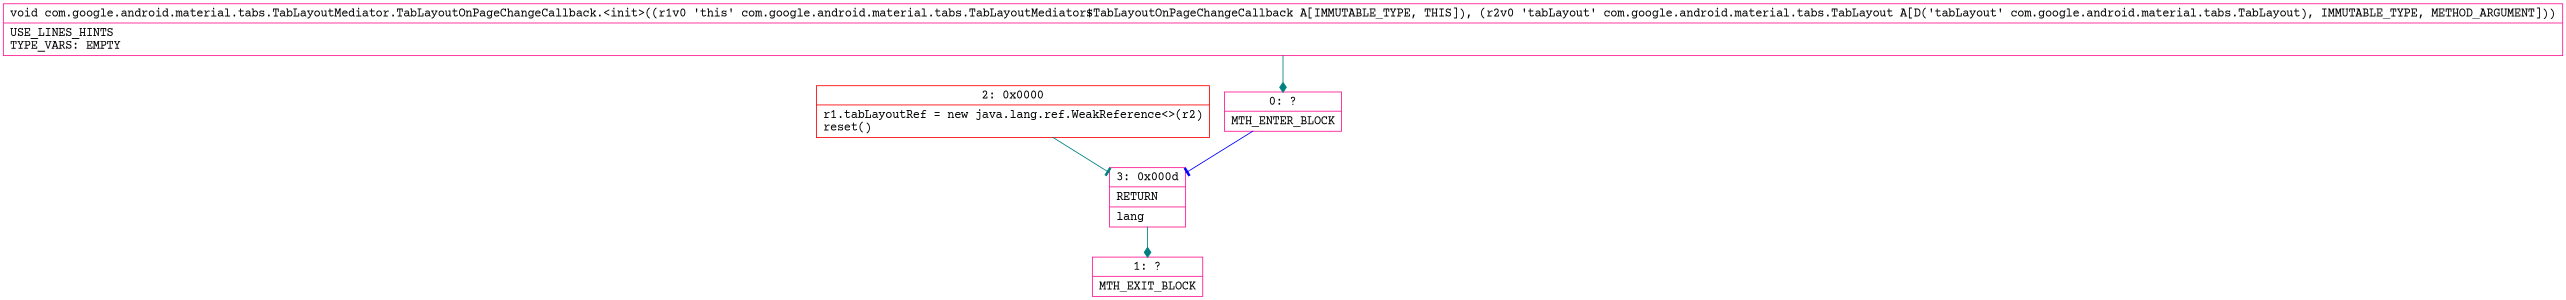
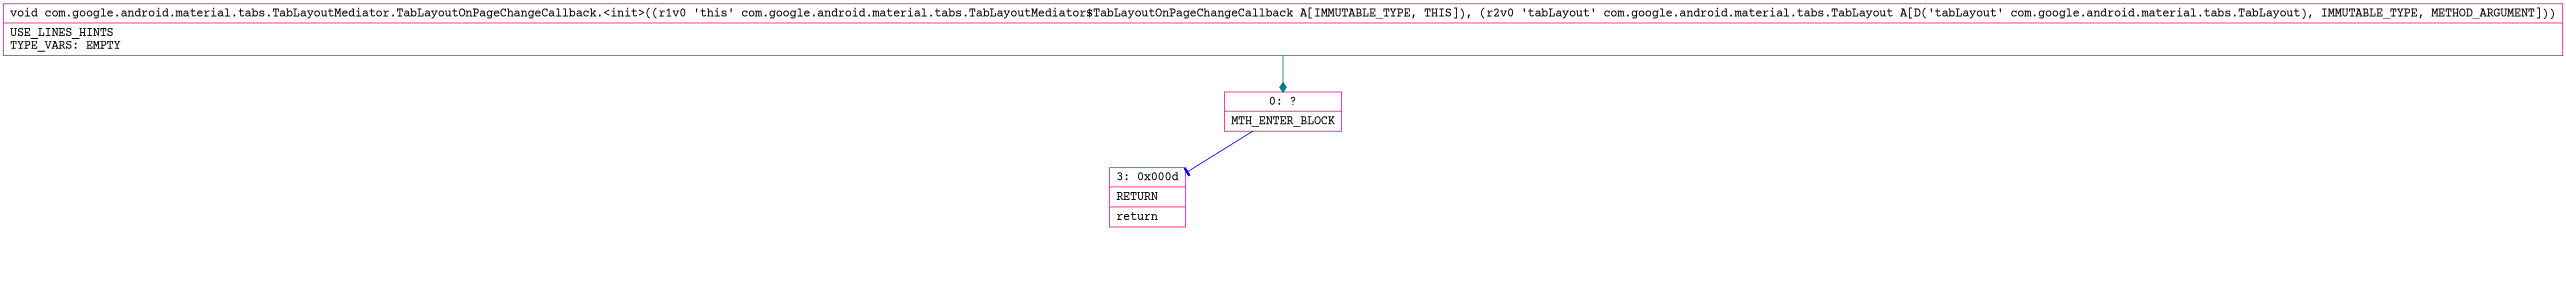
  digraph {
    fontname="Courier Prime"
    node [color=deeppink fontname="Courier Prime" shape=record]
    edge [arrowhead=tee color=teal fontname="Courier Prime"]
    n1 [label="{0\:\ ?|MTH_ENTER_BLOCK\l}"]
-   n2 [label="{3\:\ 0x000d|RETURN\l|lang\l}"]
-   n3 [color=red label="{2\:\ 0x0000|r1.tabLayoutRef = new java.lang.ref.WeakReference\<\>(r2)\lreset()\l}"]
-   n4 [label="{1\:\ ?|MTH_EXIT_BLOCK\l}"]
+   n2 [label="{3\:\ 0x000d|RETURN\l|return\l}"]
    n5 [label="{void com.google.android.material.tabs.TabLayoutMediator.TabLayoutOnPageChangeCallback.\<init\>((r1v0 'this' com.google.android.material.tabs.TabLayoutMediator$TabLayoutOnPageChangeCallback A[IMMUTABLE_TYPE, THIS]), (r2v0 'tabLayout' com.google.android.material.tabs.TabLayout A[D('tabLayout' com.google.android.material.tabs.TabLayout), IMMUTABLE_TYPE, METHOD_ARGUMENT]))  | USE_LINES_HINTS\lTYPE_VARS: EMPTY\l}"]
    n1 -> n2 [color=blue]
-   n2 -> n4 [arrowhead=diamond]
-   n3 -> n2
    n5 -> n1 [arrowhead=diamond]
  }
